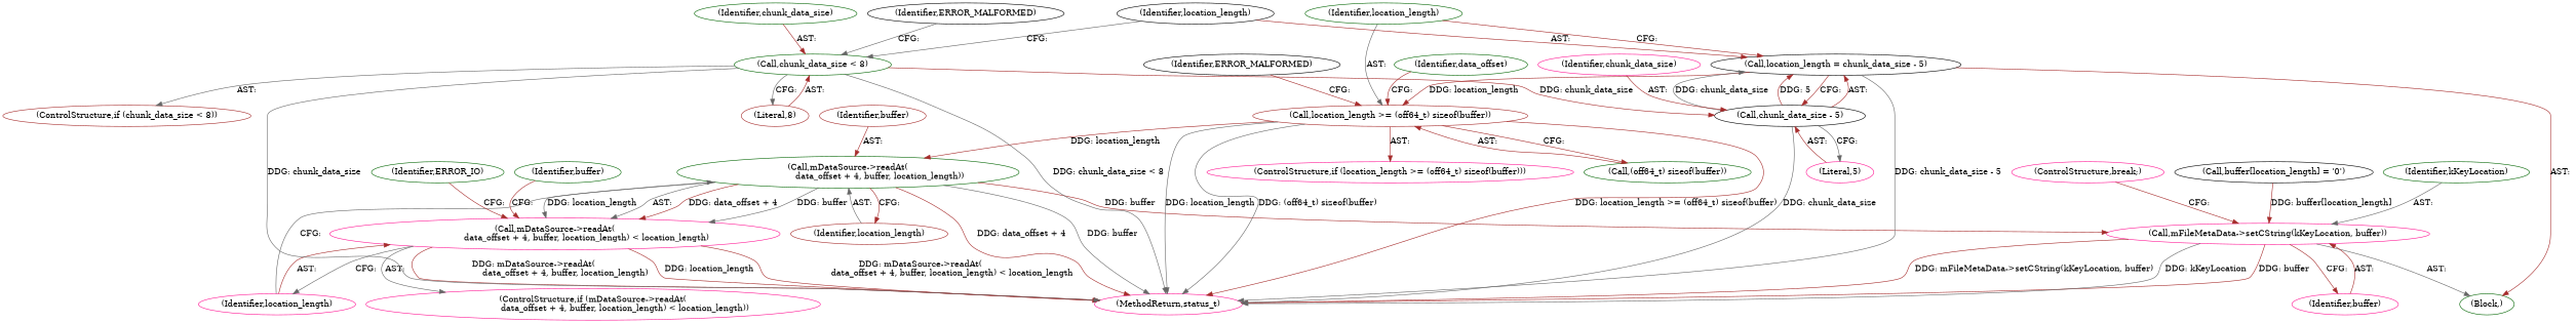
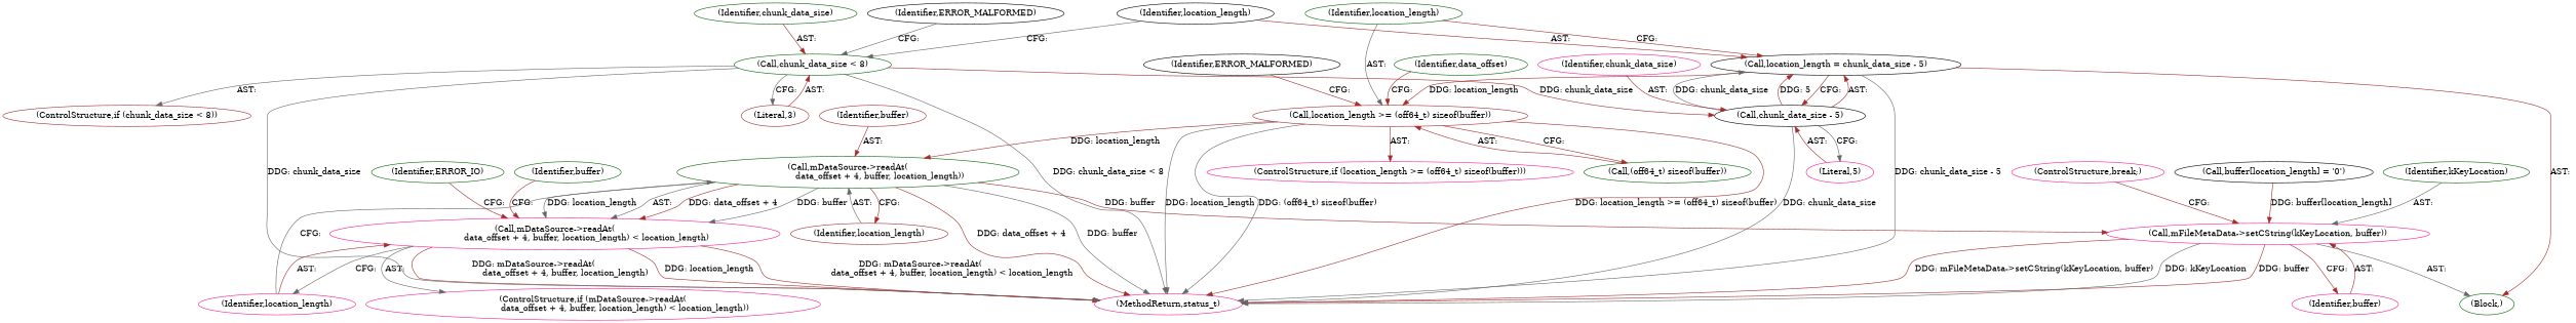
  digraph {
    node [color=darkgreen]
    edge [color=brown]
    n1 [label="(Call,mDataSource->readAt(\n                        data_offset + 4, buffer, location_length))"]
    n2 [color=deeppink label="(Call,mDataSource->readAt(\n                        data_offset + 4, buffer, location_length) < location_length)"]
    n3 [color=deeppink label="(Call,mFileMetaData->setCString(kKeyLocation, buffer))"]
    n4 [color=deeppink label="(MethodReturn,status_t)"]
    n5 [color=brown label="(Identifier,location_length)"]
    n6 [color=deeppink label="(Identifier,location_length)"]
    n7 [color=deeppink label="(ControlStructure,if (mDataSource->readAt(\n                        data_offset + 4, buffer, location_length) < location_length))"]
    n8 [label="(Block,)"]
    n9 [color=deeppink label="(Identifier,buffer)"]
    n10 [color=brown label="(Call,location_length >= (off64_t) sizeof(buffer))"]
    n11 [color=deeppink label="(ControlStructure,if (location_length >= (off64_t) sizeof(buffer)))"]
    n12 [label="(Call,(off64_t) sizeof(buffer))"]
    n13 [color=black label="(Call,location_length = chunk_data_size - 5)"]
    n14 [color=black label="(Call,chunk_data_size - 5)"]
    n15 [color=deeppink label="(Literal,5)"]
    n16 [label="(Call,chunk_data_size < 8)"]
-   n17 [color=brown label="(Literal,8)"]
+   n17 [color=brown label="(Literal,3)"]
    n18 [color=brown label="(ControlStructure,if (chunk_data_size < 8))"]
    n19 [color=brown label="(Identifier,buffer)"]
    n20 [color=deeppink label="(Identifier,chunk_data_size)"]
    n21 [label="(Identifier,location_length)"]
    n22 [color=black label="(Identifier,location_length)"]
    n23 [label="(Identifier,kKeyLocation)"]
    n24 [label="(Identifier,data_offset)"]
    n25 [label="(Identifier,buffer)"]
    n26 [color=black label="(Identifier,ERROR_MALFORMED)"]
    n27 [label="(Identifier,chunk_data_size)"]
    n28 [color=deeppink label="(ControlStructure,break;)"]
    n29 [color=black label="(Identifier,ERROR_MALFORMED)"]
    n30 [label="(Identifier,ERROR_IO)"]
    n31 [color=black label="(Call,buffer[location_length] = '\0')"]
    n1 -> n2 [color=gray40 label="AST: "]
    n1 -> n2 [label="DDG: data_offset + 4"]
    n1 -> n2 [color=gray40 label="DDG: buffer"]
    n1 -> n2 [color=gray40 label="DDG: location_length"]
    n1 -> n3 [label="DDG: buffer"]
    n1 -> n4 [label="DDG: data_offset + 4"]
    n1 -> n4 [color=gray40 label="DDG: buffer"]
    n1 -> n5 [label="CFG: "]
    n2 -> n4 [label="DDG: location_length"]
    n2 -> n4 [label="DDG: mDataSource->readAt(\n                        data_offset + 4, buffer, location_length) < location_length"]
    n2 -> n4 [label="DDG: mDataSource->readAt(\n                        data_offset + 4, buffer, location_length)"]
    n2 -> n6 [color=gray40 label="CFG: "]
    n2 -> n7 [color=gray40 label="AST: "]
    n3 -> n4 [label="DDG: buffer"]
    n3 -> n4 [label="DDG: mFileMetaData->setCString(kKeyLocation, buffer)"]
    n3 -> n4 [color=gray40 label="DDG: kKeyLocation"]
    n3 -> n8 [color=gray40 label="AST: "]
    n3 -> n9 [label="CFG: "]
    n5 -> n1 [color=gray40 label="AST: "]
    n6 -> n1 [color=gray40 label="CFG: "]
    n6 -> n2 [label="AST: "]
    n9 -> n3 [label="AST: "]
    n10 -> n1 [label="DDG: location_length"]
    n10 -> n4 [label="DDG: location_length >= (off64_t) sizeof(buffer)"]
    n10 -> n4 [color=gray40 label="DDG: location_length"]
    n10 -> n4 [color=gray40 label="DDG: (off64_t) sizeof(buffer)"]
    n10 -> n11 [label="AST: "]
    n10 -> n12 [label="CFG: "]
    n12 -> n10 [label="AST: "]
    n13 -> n4 [color=gray40 label="DDG: chunk_data_size - 5"]
    n13 -> n8 [label="AST: "]
    n13 -> n10 [label="DDG: location_length"]
    n13 -> n14 [label="CFG: "]
    n14 -> n4 [color=gray40 label="DDG: chunk_data_size"]
    n14 -> n13 [label="AST: "]
    n14 -> n13 [color=gray40 label="DDG: chunk_data_size"]
    n14 -> n13 [label="DDG: 5"]
    n14 -> n15 [color=gray40 label="CFG: "]
    n15 -> n14 [label="AST: "]
    n16 -> n4 [color=gray40 label="DDG: chunk_data_size < 8"]
    n16 -> n4 [color=gray40 label="DDG: chunk_data_size"]
    n16 -> n14 [label="DDG: chunk_data_size"]
    n16 -> n17 [color=gray40 label="CFG: "]
    n16 -> n18 [color=gray40 label="AST: "]
    n17 -> n16 [label="AST: "]
    n19 -> n1 [label="AST: "]
    n20 -> n14 [label="AST: "]
    n21 -> n10 [color=gray40 label="AST: "]
    n21 -> n13 [label="CFG: "]
    n22 -> n13 [label="AST: "]
    n22 -> n16 [color=gray40 label="CFG: "]
    n23 -> n3 [color=gray40 label="AST: "]
    n24 -> n10 [label="CFG: "]
    n25 -> n2 [label="CFG: "]
    n26 -> n10 [label="CFG: "]
    n27 -> n16 [label="AST: "]
    n28 -> n3 [label="CFG: "]
    n29 -> n16 [color=gray40 label="CFG: "]
    n30 -> n2 [label="CFG: "]
    n31 -> n3 [label="DDG: buffer[location_length]"]
  }
